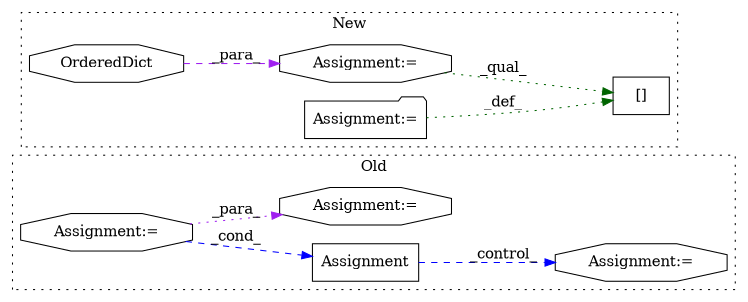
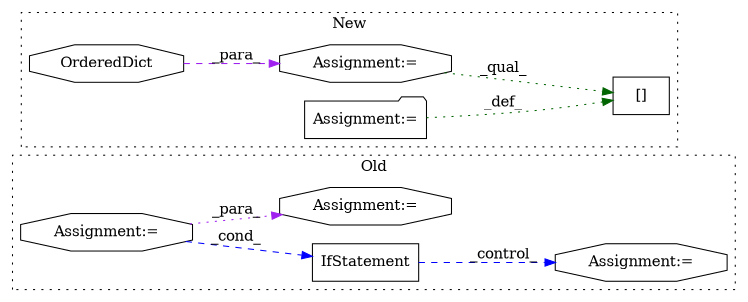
  digraph {
    rankdir=LR
    node [a=7 l=1 shape=octagon]
    edge [color=blue style=dashed]
-   n1 [a=25 l="4,2" label=Assignment s="4663,4684" shape=box]
+   n1 [a=25 l="4,2" label=IfStatement s="4663,4684" shape=box]
    n2 [label="Assignment:=" s=4192]
    n3 [label="Assignment:=" s=4771]
    n4 [label="Assignment:=" s=4215]
    n5 [a=32 l=13 label=OrderedDict s=4837]
    n6 [label="Assignment:=" s=4836]
    n7 [a=2 l="6,1" label="[]" s="4856,4878" shape=box]
    n8 [label="Assignment:=" s=4879 shape=folder]
    subgraph cluster_1 {
      label=Old
      style=dotted
      n1
      n2
      n3
      n4
    }
    subgraph cluster_2 {
      label=New
      style=dotted
      n5
      n6
      n7
      n8
    }
    n1 -> n3 [label=_control_]
    n2 -> n1 [label=_cond_]
    n2 -> n4 [label=_para_ color=purple style=dotted]
    n5 -> n6 [label=_para_ color=purple]
    n6 -> n7 [label=_qual_ color=darkgreen style=dotted]
    n8 -> n7 [label=_def_ color=darkgreen style=dotted]
  }
